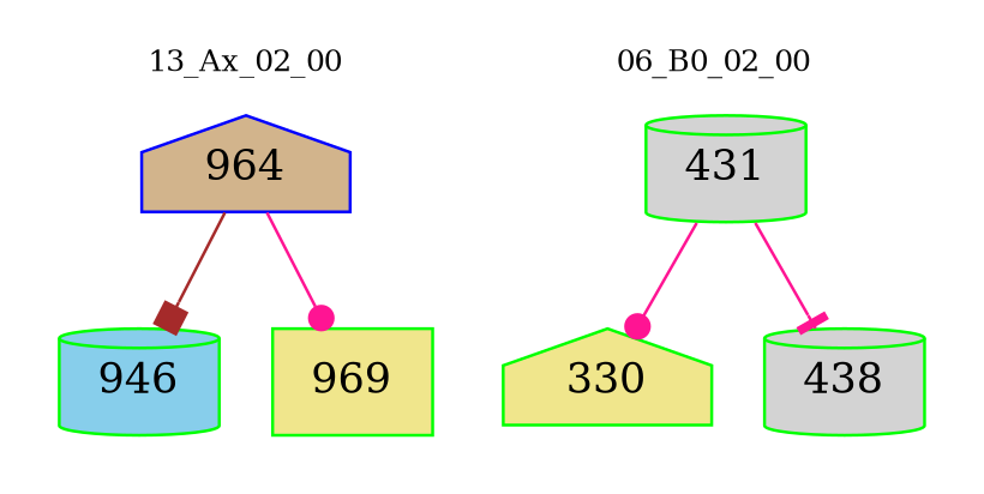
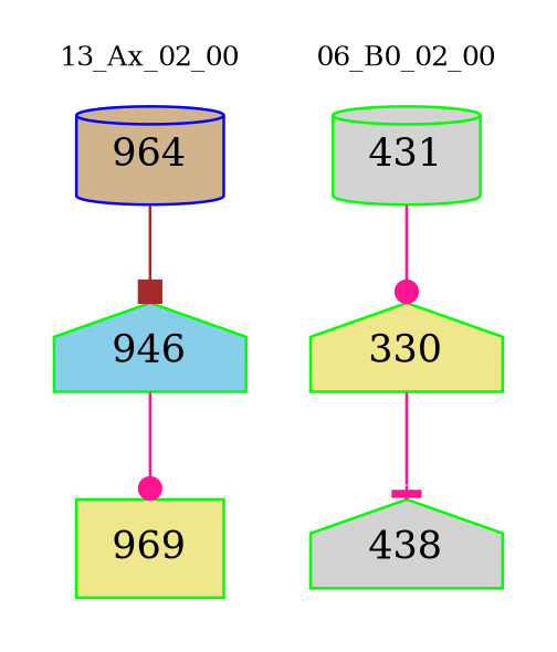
  digraph {
    node [color=green fillcolor=khaki shape=house style=filled]
    edge [arrowhead=dot color=deeppink]
-   n1 [color=blue fillcolor=tan label=964]
-   n2 [fillcolor=skyblue label=946 shape=cylinder]
+   n1 [color=blue fillcolor=tan label=964 shape=cylinder]
+   n2 [fillcolor=skyblue label=946]
    n3 [label=969 shape=box]
    n4 [fillcolor=lightgrey label=431 shape=cylinder]
    n5 [label=330]
-   n6 [fillcolor=lightgrey label=438 shape=cylinder]
+   n6 [fillcolor=lightgrey label=438]
    subgraph cluster_1 {
      color=white
      fontsize=10
      label="13_Ax_02_00"
      n1
      n2
      n3
    }
    subgraph cluster_2 {
      color=white
      fontsize=10
      label="06_B0_02_00"
      n4
      n5
      n6
    }
    n1 -> n2 [arrowhead=box color=brown]
-   n1 -> n3
+   n2 -> n3
    n4 -> n5
-   n4 -> n6 [arrowhead=tee]
+   n5 -> n6 [arrowhead=tee]
  }
